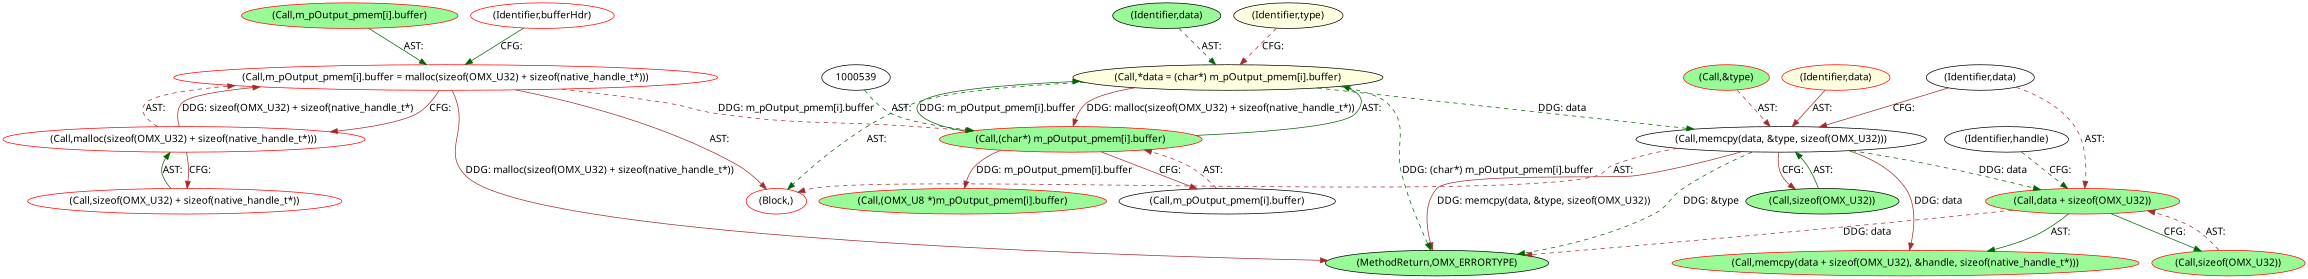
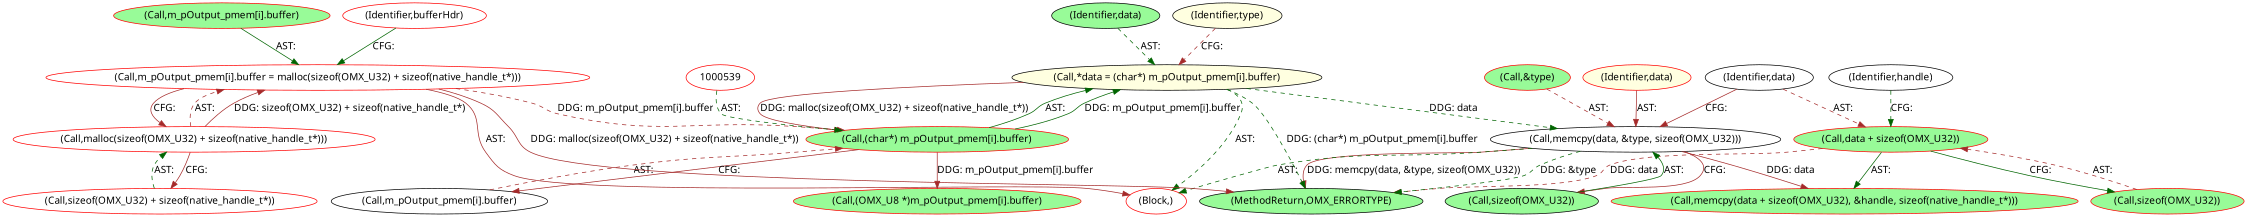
  digraph {
    fontname="Noto Sans"
    node [color=red fillcolor=palegreen fontname="Noto Sans" style=filled]
    edge [color=brown fontname="Noto Sans" style=solid]
    n1 [label="(Call,data + sizeof(OMX_U32))"]
    n2 [label="(Call,memcpy(data + sizeof(OMX_U32), &handle, sizeof(native_handle_t*)))"]
    n3 [color=black label="(MethodReturn,OMX_ERRORTYPE)"]
    n4 [label="(Call,sizeof(OMX_U32))"]
    n5 [color=black fillcolor=white label="(Call,memcpy(data, &type, sizeof(OMX_U32)))"]
    n6 [color=black label="(Call,sizeof(OMX_U32))"]
    n7 [fillcolor=white label="(Block,)"]
    n8 [color=black fillcolor=lightyellow label="(Call,*data = (char*) m_pOutput_pmem[i].buffer)"]
    n9 [label="(Call,(char*) m_pOutput_pmem[i].buffer)"]
    n10 [label="(Call,(OMX_U8 *)m_pOutput_pmem[i].buffer)"]
    n11 [color=black fillcolor=white label="(Call,m_pOutput_pmem[i].buffer)"]
    n12 [fillcolor=white label="(Call,m_pOutput_pmem[i].buffer = malloc(sizeof(OMX_U32) + sizeof(native_handle_t*)))"]
    n13 [fillcolor=white label="(Call,malloc(sizeof(OMX_U32) + sizeof(native_handle_t*)))"]
    n14 [fillcolor=white label="(Call,sizeof(OMX_U32) + sizeof(native_handle_t*))"]
    n15 [color=black label="(Identifier,data)"]
    n16 [label="(Call,m_pOutput_pmem[i].buffer)"]
    n17 [fillcolor=white label="(Identifier,bufferHdr)"]
    n18 [color=black fillcolor=white label="(Identifier,data)"]
    n19 [color=black fillcolor=lightyellow label="(Identifier,type)"]
    n20 [color=black fillcolor=white label="(Identifier,handle)"]
    n21 [label="(Call,&type)"]
    n22 [fillcolor=lightyellow label="(Identifier,data)"]
-   1000539 [color=black fillcolor=white]
+   1000539 [fillcolor=white]
    n1 -> n2 [color=darkgreen label="AST: "]
    n1 -> n3 [label="DDG: data" style=dashed]
    n1 -> n4 [color=darkgreen label="CFG: "]
    n4 -> n1 [label="AST: " style=dashed]
-   n5 -> n1 [color=darkgreen label="DDG: data" style=dashed]
    n5 -> n2 [label="DDG: data"]
    n5 -> n3 [color=darkgreen label="DDG: &type" style=dashed]
    n5 -> n3 [label="DDG: memcpy(data, &type, sizeof(OMX_U32))"]
    n5 -> n6 [label="CFG: "]
-   n5 -> n7 [label="AST: " style=dashed]
+   n5 -> n7 [color=darkgreen label="AST: " style=dashed]
    n6 -> n5 [color=darkgreen label="AST: "]
    n8 -> n3 [color=darkgreen label="DDG: (char*) m_pOutput_pmem[i].buffer" style=dashed]
    n8 -> n5 [color=darkgreen label="DDG: data" style=dashed]
    n8 -> n7 [color=darkgreen label="AST: " style=dashed]
    n8 -> n9 [label="DDG: malloc(sizeof(OMX_U32) + sizeof(native_handle_t*))"]
    n9 -> n8 [color=darkgreen label="AST: "]
    n9 -> n8 [color=darkgreen label="DDG: m_pOutput_pmem[i].buffer"]
    n9 -> n10 [label="DDG: m_pOutput_pmem[i].buffer"]
    n9 -> n11 [label="CFG: "]
    n11 -> n9 [label="AST: " style=dashed]
    n12 -> n3 [label="DDG: malloc(sizeof(OMX_U32) + sizeof(native_handle_t*))"]
    n12 -> n7 [label="AST: "]
    n12 -> n9 [label="DDG: m_pOutput_pmem[i].buffer" style=dashed]
    n12 -> n13 [label="CFG: "]
    n13 -> n12 [label="AST: " style=dashed]
    n13 -> n12 [label="DDG: sizeof(OMX_U32) + sizeof(native_handle_t*)"]
    n13 -> n14 [label="CFG: "]
-   n14 -> n13 [color=darkgreen label="AST: "]
+   n14 -> n13 [color=darkgreen label="AST: " style=dashed]
    n15 -> n8 [color=darkgreen label="AST: " style=dashed]
    n16 -> n12 [color=darkgreen label="AST: "]
    n17 -> n12 [color=darkgreen label="CFG: "]
    n18 -> n1 [label="AST: " style=dashed]
    n18 -> n5 [label="CFG: "]
    n19 -> n8 [label="CFG: " style=dashed]
    n20 -> n1 [color=darkgreen label="CFG: " style=dashed]
    n21 -> n5 [label="AST: " style=dashed]
    n22 -> n5 [label="AST: "]
    1000539 -> n9 [color=darkgreen label="AST: " style=dashed]
  }
